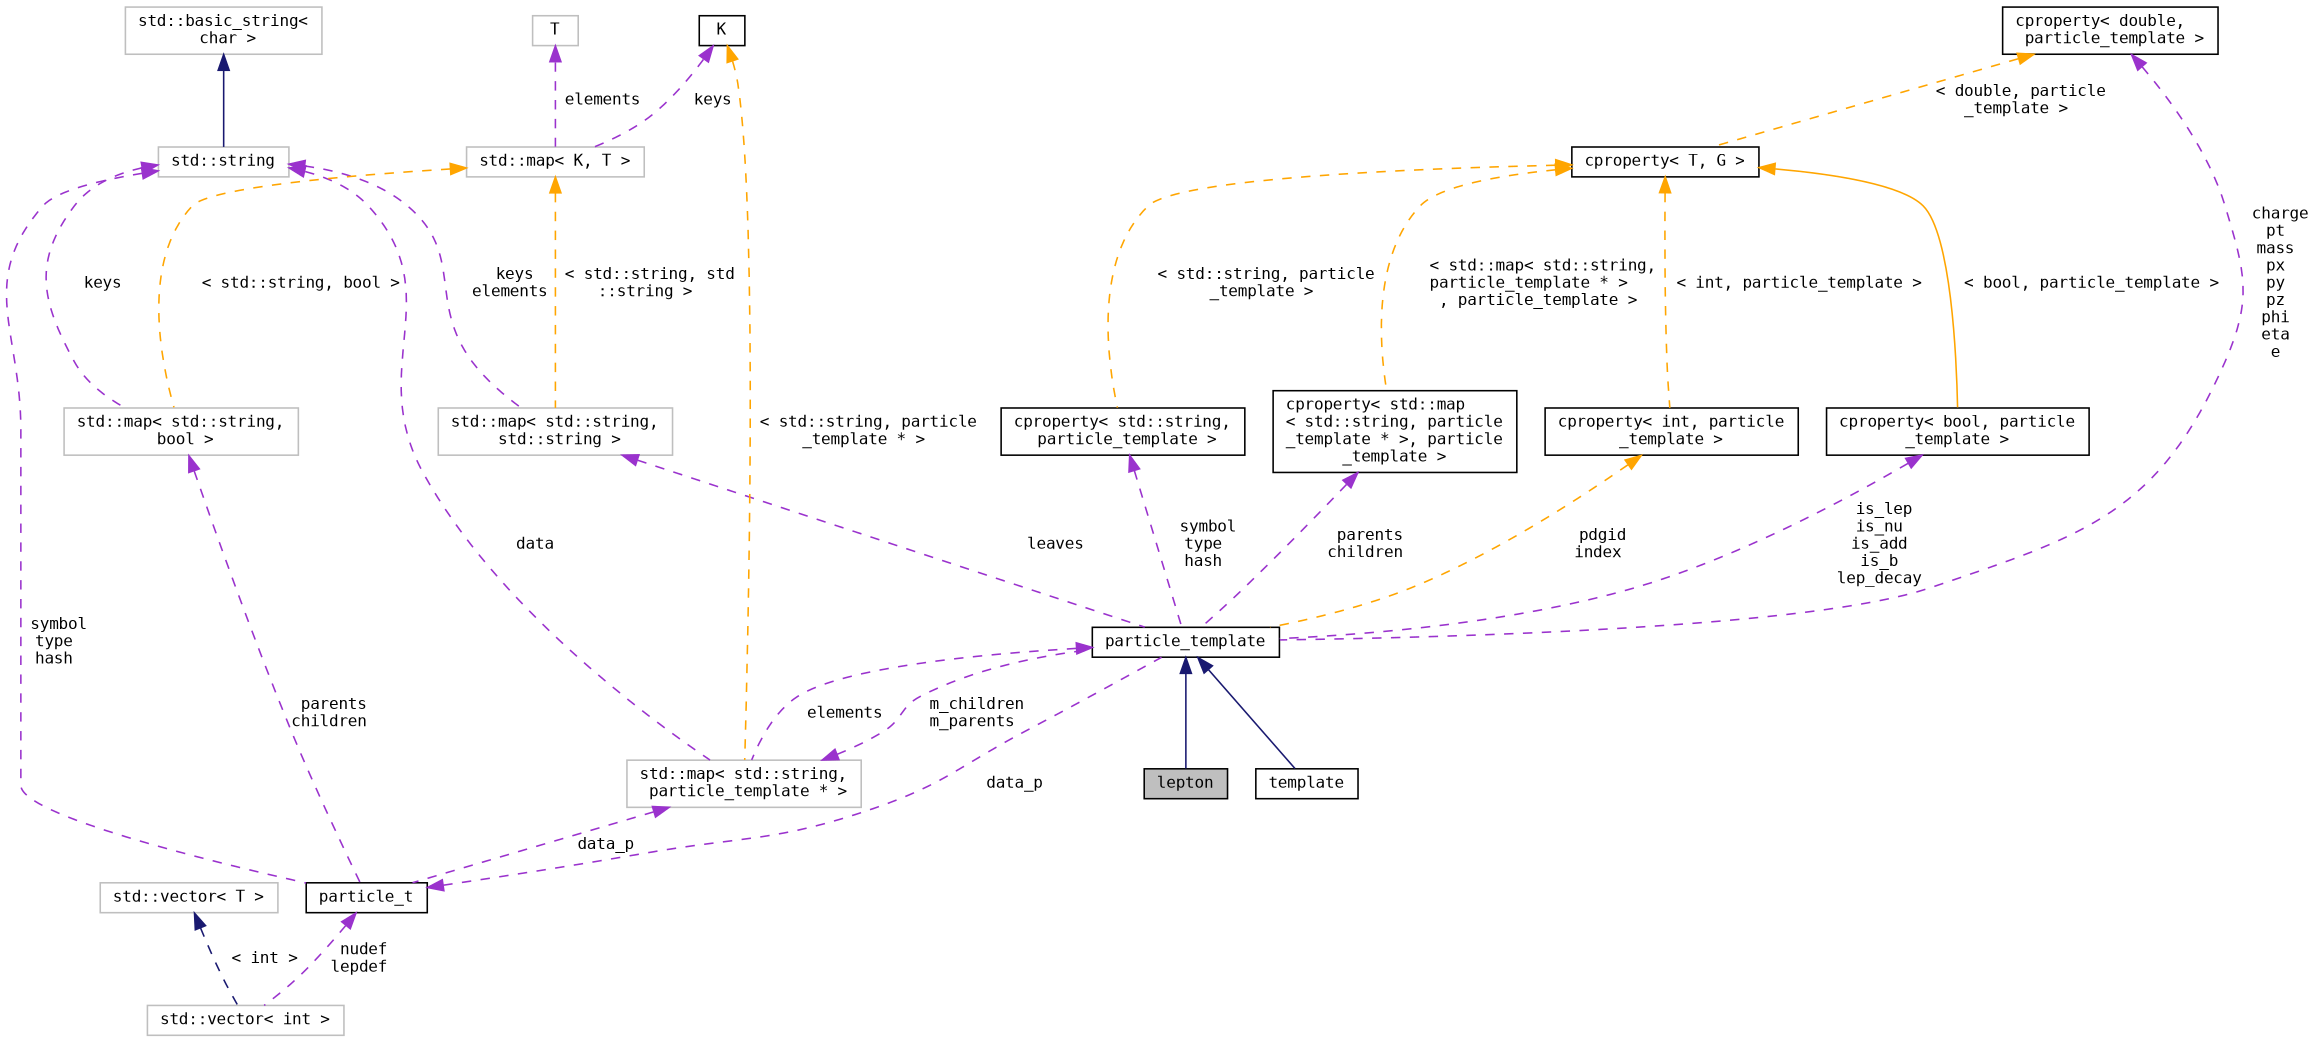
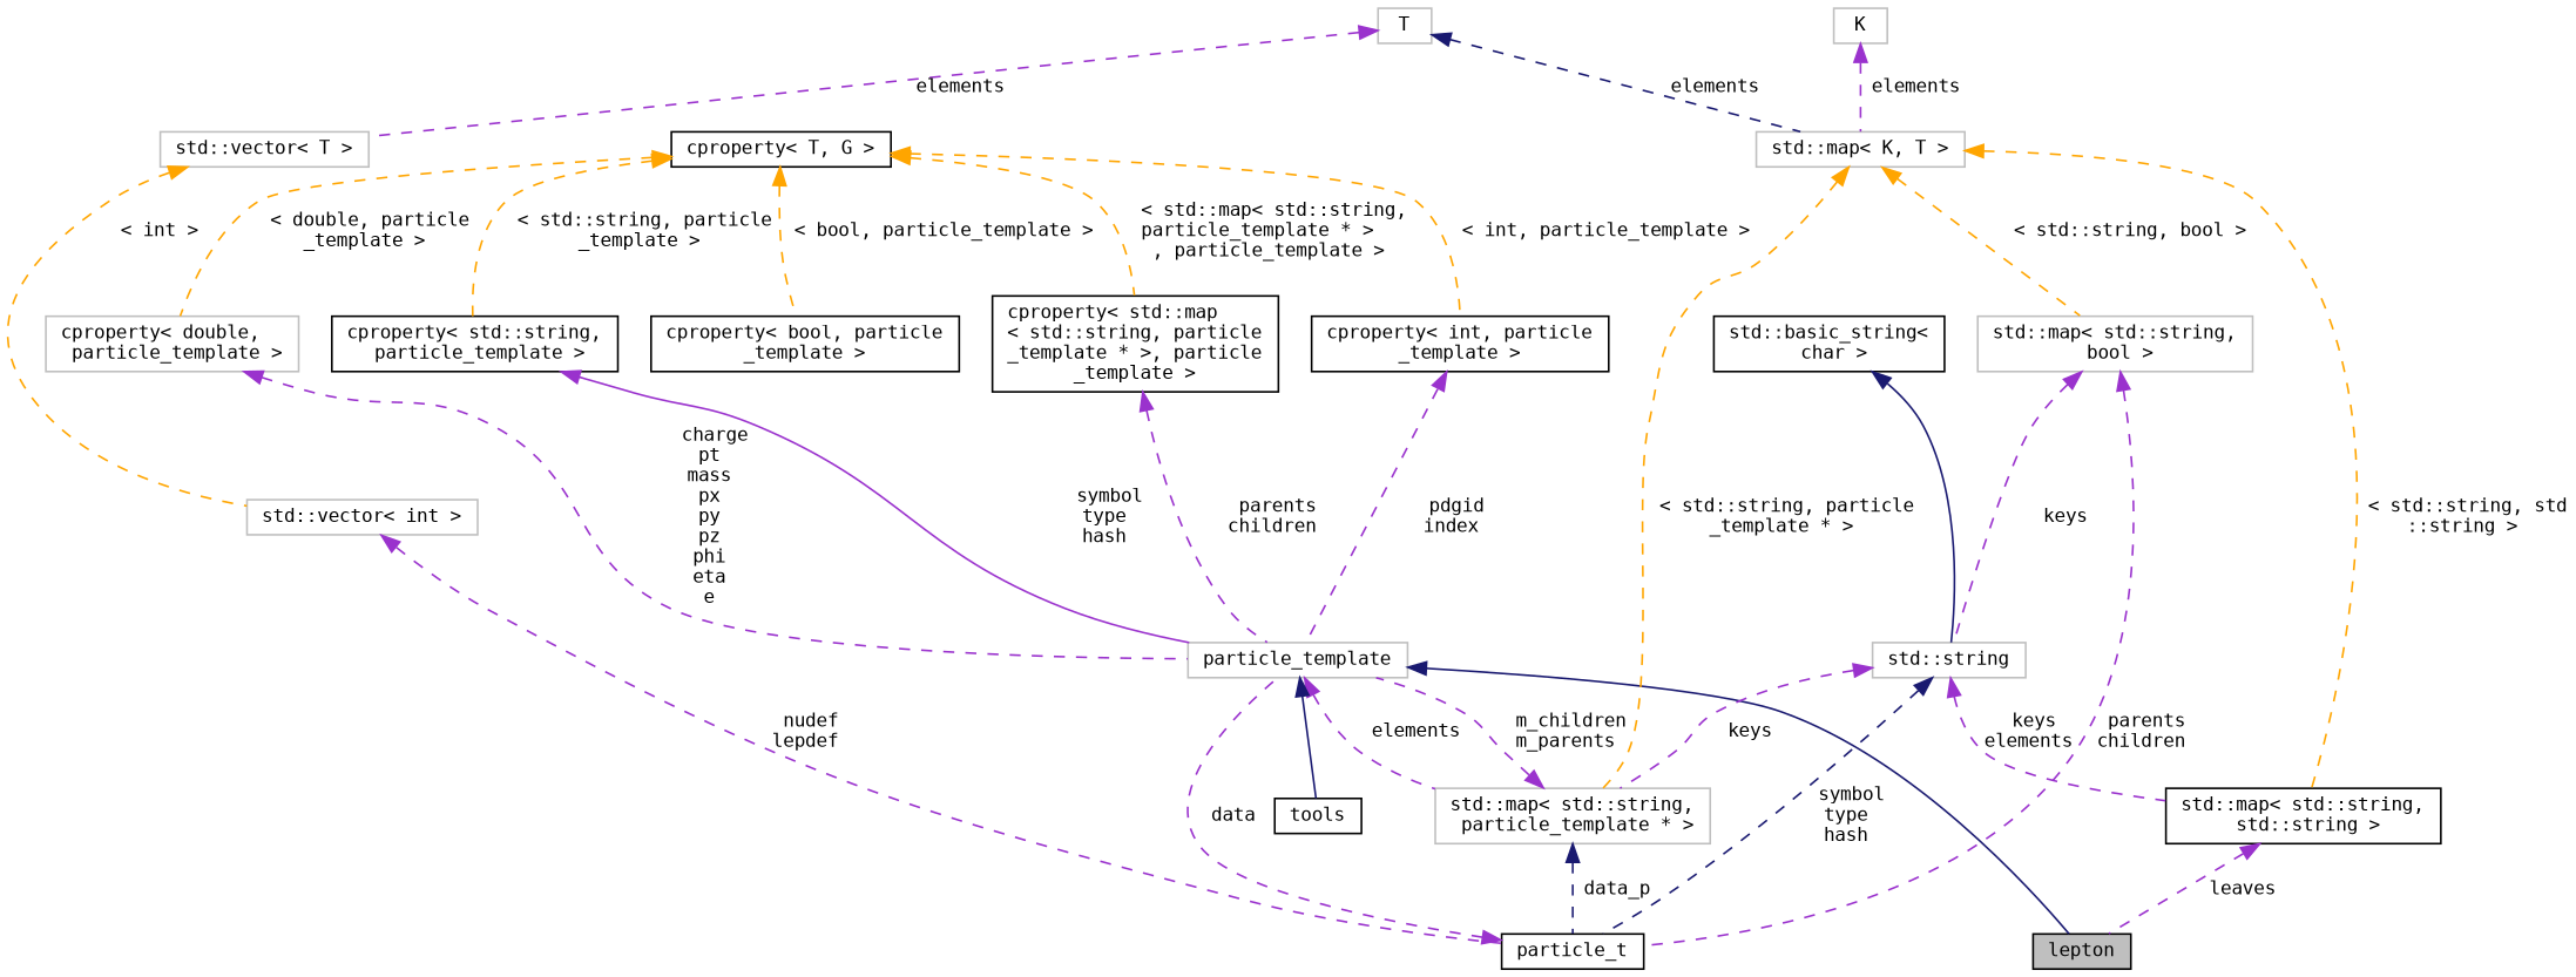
  digraph {
    fontname="DejaVu Sans Mono"
    rankdir=TB
    node [color=black fillcolor=white fontname="DejaVu Sans Mono" fontsize=10 shape=record style=filled]
    edge [color=darkorchid3 dir=back fontname="DejaVu Sans Mono" fontsize=10 labelfontname=Helvetica labelfontsize=10 style=dashed]
    n1 [fillcolor=grey75 fontcolor=black height=0.2 label=lepton width=0.4]
-   n2 [height=0.2 label=particle_template width=0.4]
+   n2 [color=grey75 height=0.2 label=particle_template width=0.4]
    n3 [color=grey75 height=0.2 label="std::map\< std::string,\l particle_template * \>" width=0.4]
-   n4 [height=0.2 label=template width=0.4]
+   n4 [height=0.2 label=tools width=0.4]
    n5 [height=0.2 label=particle_t width=0.4]
    n6 [color=grey75 height=0.2 label="std::string" width=0.4]
-   n7 [color=grey75 height=0.2 label="std::map\< std::string,\l std::string \>" width=0.4]
+   n7 [height=0.2 label="std::map\< std::string,\l std::string \>" width=0.4]
    n8 [color=grey75 height=0.2 label="std::map\< std::string,\l bool \>" width=0.4]
-   n9 [color=grey75 height=0.2 label="std::basic_string\<\l char \>" width=0.4]
+   n9 [height=0.2 label="std::basic_string\<\l char \>" width=0.4]
    n10 [color=grey75 height=0.2 label="std::map\< K, T \>" width=0.4]
-   n11 [height=0.2 label=K width=0.4]
+   n11 [color=grey75 height=0.2 label=K width=0.4]
    n12 [color=grey75 height=0.2 label=T width=0.4]
    n13 [color=grey75 height=0.2 label="std::vector\< T \>" width=0.4]
    n14 [color=grey75 height=0.2 label="std::vector\< int \>" width=0.4]
    n15 [height=0.2 label="cproperty\< int, particle\l_template \>" width=0.4]
    n16 [height=0.2 label="cproperty\< T, G \>" width=0.4]
    n17 [height=0.2 label="cproperty\< bool, particle\l_template \>" width=0.4]
-   n18 [height=0.2 label="cproperty\< double,\l particle_template \>" width=0.4]
+   n18 [color=grey75 height=0.2 label="cproperty\< double,\l particle_template \>" width=0.4]
    n19 [height=0.2 label="cproperty\< std::string,\l particle_template \>" width=0.4]
    n20 [height=0.2 label="cproperty\< std::map\l\< std::string, particle\l_template * \>, particle\l_template \>" width=0.4]
    n2 -> n1 [color=midnightblue style=solid]
    n2 -> n3 [label=" elements"]
    n2 -> n4 [color=midnightblue style=solid]
    n3 -> n2 [label=" m_children\nm_parents"]
-   n3 -> n5 [label=" data_p"]
-   n5 -> n2 [label=" data_p"]
-   n6 -> n3 [label=" data"]
-   n6 -> n5 [label=" symbol\ntype\nhash"]
+   n3 -> n5 [color=midnightblue label=" data_p"]
+   n5 -> n2 [label=" data"]
+   n6 -> n3 [label=" keys"]
+   n6 -> n5 [color=midnightblue label=" symbol\ntype\nhash"]
    n6 -> n7 [label=" keys\nelements"]
-   n6 -> n8 [label=" keys"]
-   n7 -> n2 [label=" leaves"]
+   n8 -> n6 [label=" keys"]
+   n7 -> n1 [label=" leaves"]
    n8 -> n5 [label=" parents\nchildren"]
    n9 -> n6 [color=midnightblue style=solid]
-   n11 -> n3 [color=orange label=" \< std::string, particle\l_template * \>"]
+   n10 -> n3 [color=orange label=" \< std::string, particle\l_template * \>"]
    n10 -> n7 [color=orange label=" \< std::string, std\l::string \>"]
    n10 -> n8 [color=orange label=" \< std::string, bool \>"]
-   n11 -> n10 [label=" keys"]
-   n12 -> n10 [label=" elements"]
-   n13 -> n14 [color=midnightblue label=" \< int \>"]
-   n5 -> n14 [label=" nudef\nlepdef"]
-   n15 -> n2 [color=orange label=" pdgid\nindex"]
+   n11 -> n10 [label=" elements"]
+   n12 -> n10 [color=midnightblue label=" elements"]
+   n12 -> n13 [label=" elements"]
+   n13 -> n14 [color=orange label=" \< int \>"]
+   n14 -> n5 [label=" nudef\nlepdef"]
+   n15 -> n2 [label=" pdgid\nindex"]
    n16 -> n15 [color=orange label=" \< int, particle_template \>"]
-   n16 -> n17 [color=orange label=" \< bool, particle_template \>" style=solid]
-   n18 -> n16 [color=orange label=" \< double, particle\l_template \>"]
+   n16 -> n17 [color=orange label=" \< bool, particle_template \>"]
+   n16 -> n18 [color=orange label=" \< double, particle\l_template \>"]
    n16 -> n19 [color=orange label=" \< std::string, particle\l_template \>"]
    n16 -> n20 [color=orange label=" \< std::map\< std::string,\l particle_template * \>\l, particle_template \>"]
-   n17 -> n2 [label=" is_lep\nis_nu\nis_add\nis_b\nlep_decay"]
    n18 -> n2 [label=" charge\npt\nmass\npx\npy\npz\nphi\neta\ne"]
-   n19 -> n2 [label=" symbol\ntype\nhash"]
+   n19 -> n2 [label=" symbol\ntype\nhash" style=solid]
    n20 -> n2 [label=" parents\nchildren"]
  }
